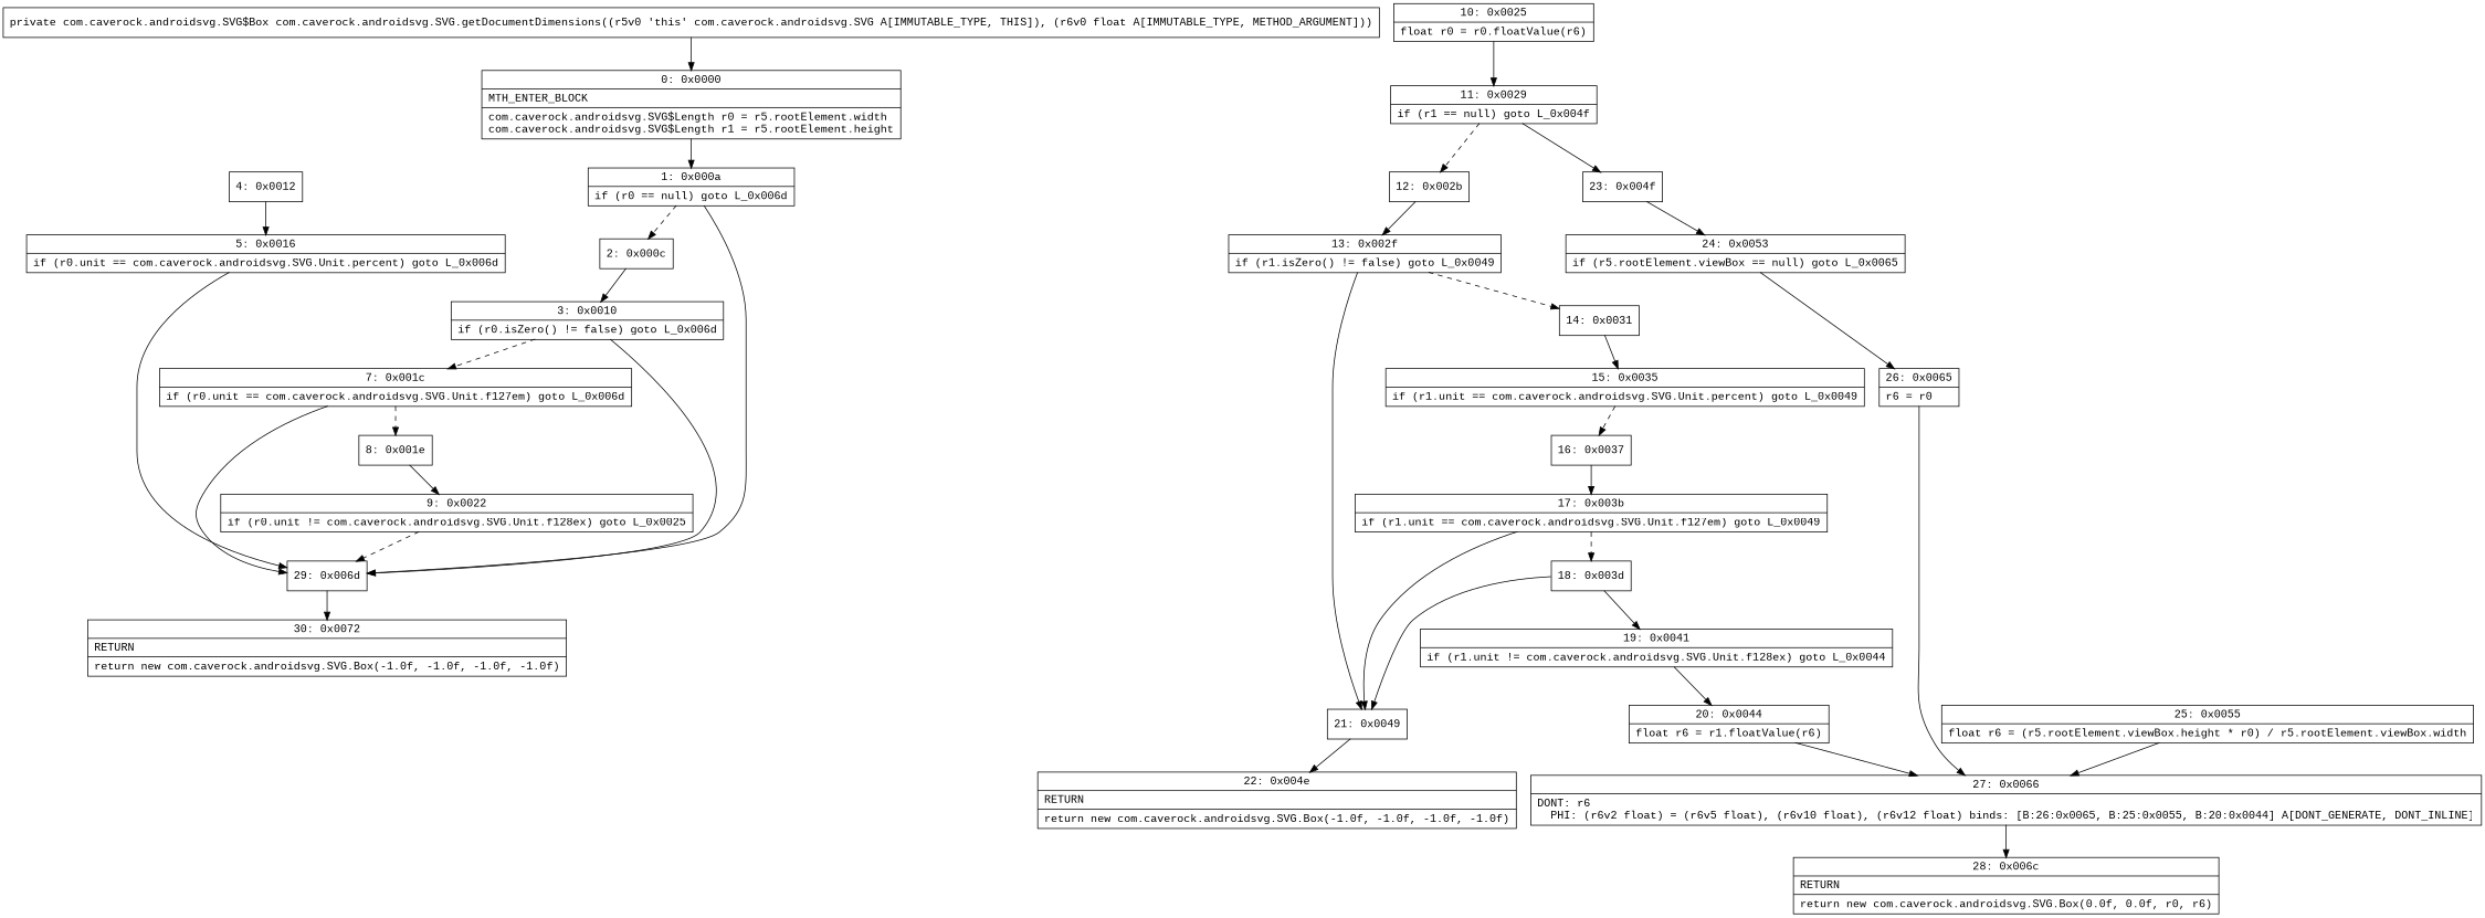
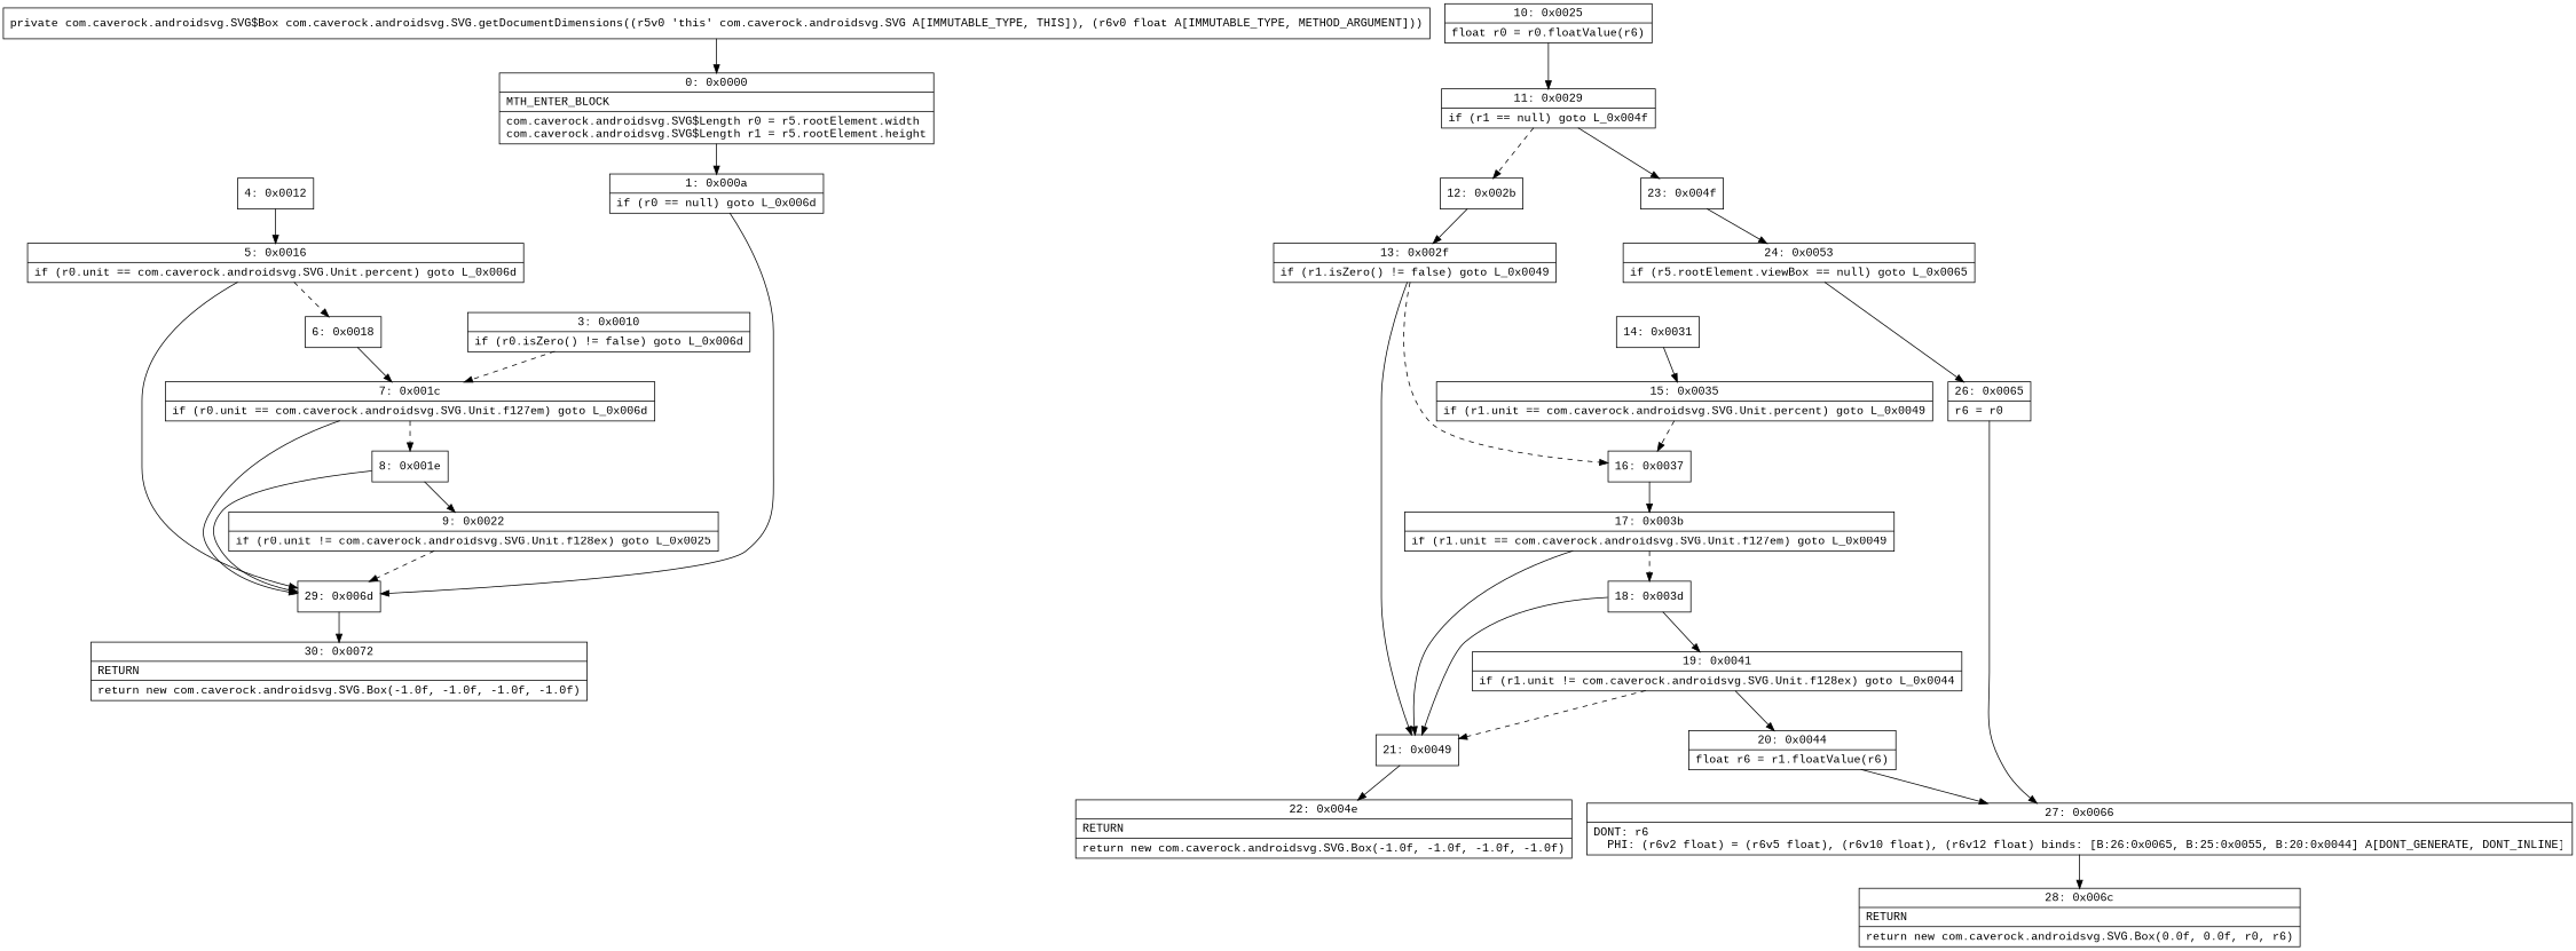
  digraph {
    fontname="Liberation Mono"
    node [fontname="Liberation Mono" shape=record]
    edge [fontname="Liberation Mono"]
    n1 [label="{0\:\ 0x0000|MTH_ENTER_BLOCK\l|com.caverock.androidsvg.SVG$Length r0 = r5.rootElement.width\lcom.caverock.androidsvg.SVG$Length r1 = r5.rootElement.height\l}"]
    n2 [label="{1\:\ 0x000a|if (r0 == null) goto L_0x006d\l}"]
-   n3 [label="{2\:\ 0x000c}"]
    n4 [label="{29\:\ 0x006d}"]
    n5 [label="{3\:\ 0x0010|if (r0.isZero() != false) goto L_0x006d\l}"]
    n6 [label="{30\:\ 0x0072|RETURN\l|return new com.caverock.androidsvg.SVG.Box(\-1.0f, \-1.0f, \-1.0f, \-1.0f)\l}"]
    n7 [label="{7\:\ 0x001c|if (r0.unit == com.caverock.androidsvg.SVG.Unit.f127em) goto L_0x006d\l}"]
    n8 [label="{4\:\ 0x0012}"]
    n9 [label="{5\:\ 0x0016|if (r0.unit == com.caverock.androidsvg.SVG.Unit.percent) goto L_0x006d\l}"]
+   n10 [label="{6\:\ 0x0018}"]
    n11 [label="{8\:\ 0x001e}"]
    n12 [label="{9\:\ 0x0022|if (r0.unit != com.caverock.androidsvg.SVG.Unit.f128ex) goto L_0x0025\l}"]
    n13 [label="{10\:\ 0x0025|float r0 = r0.floatValue(r6)\l}"]
    n14 [label="{11\:\ 0x0029|if (r1 == null) goto L_0x004f\l}"]
    n15 [label="{12\:\ 0x002b}"]
    n16 [label="{23\:\ 0x004f}"]
    n17 [label="{13\:\ 0x002f|if (r1.isZero() != false) goto L_0x0049\l}"]
    n18 [label="{24\:\ 0x0053|if (r5.rootElement.viewBox == null) goto L_0x0065\l}"]
    n19 [label="{14\:\ 0x0031}"]
    n20 [label="{21\:\ 0x0049}"]
    n21 [label="{15\:\ 0x0035|if (r1.unit == com.caverock.androidsvg.SVG.Unit.percent) goto L_0x0049\l}"]
    n22 [label="{22\:\ 0x004e|RETURN\l|return new com.caverock.androidsvg.SVG.Box(\-1.0f, \-1.0f, \-1.0f, \-1.0f)\l}"]
    n23 [label="{16\:\ 0x0037}"]
    n24 [label="{17\:\ 0x003b|if (r1.unit == com.caverock.androidsvg.SVG.Unit.f127em) goto L_0x0049\l}"]
    n25 [label="{18\:\ 0x003d}"]
    n26 [label="{19\:\ 0x0041|if (r1.unit != com.caverock.androidsvg.SVG.Unit.f128ex) goto L_0x0044\l}"]
    n27 [label="{20\:\ 0x0044|float r6 = r1.floatValue(r6)\l}"]
    n28 [label="{27\:\ 0x0066|DONT: r6 \l  PHI: (r6v2 float) = (r6v5 float), (r6v10 float), (r6v12 float) binds: [B:26:0x0065, B:25:0x0055, B:20:0x0044] A[DONT_GENERATE, DONT_INLINE]\l}"]
    n29 [label="{28\:\ 0x006c|RETURN\l|return new com.caverock.androidsvg.SVG.Box(0.0f, 0.0f, r0, r6)\l}"]
    n30 [label="{26\:\ 0x0065|r6 = r0\l}"]
-   n31 [label="{25\:\ 0x0055|float r6 = (r5.rootElement.viewBox.height * r0) \/ r5.rootElement.viewBox.width\l}"]
    n32 [label="{private com.caverock.androidsvg.SVG$Box com.caverock.androidsvg.SVG.getDocumentDimensions((r5v0 'this' com.caverock.androidsvg.SVG A[IMMUTABLE_TYPE, THIS]), (r6v0 float A[IMMUTABLE_TYPE, METHOD_ARGUMENT])) }"]
    n1 -> n2
-   n2 -> n3 [style=dashed]
    n2 -> n4
-   n3 -> n5
    n4 -> n6
-   n5 -> n4
+   n11 -> n4
    n5 -> n7 [style=dashed]
    n7 -> n4
    n7 -> n11 [style=dashed]
    n8 -> n9
    n9 -> n4
+   n9 -> n10 [style=dashed]
+   n10 -> n7
    n11 -> n12
    n12 -> n4 [style=dashed]
    n13 -> n14
    n14 -> n15 [style=dashed]
    n14 -> n16
    n15 -> n17
    n16 -> n18
-   n17 -> n19 [style=dashed]
+   n17 -> n23 [style=dashed]
    n17 -> n20
    n18 -> n30
    n19 -> n21
    n20 -> n22
    n21 -> n23 [style=dashed]
    n23 -> n24
    n24 -> n20
    n24 -> n25 [style=dashed]
    n25 -> n20
    n25 -> n26
+   n26 -> n20 [style=dashed]
    n26 -> n27
    n27 -> n28
    n28 -> n29
    n30 -> n28
-   n31 -> n28
    n32 -> n1
  }
